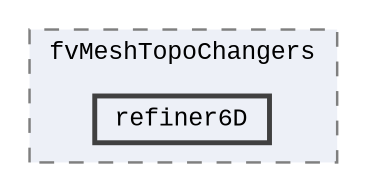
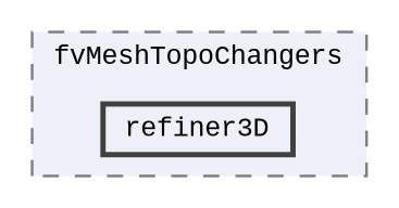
  digraph {
    compound=true
    fontname="Liberation Mono"
-   n1 [color=grey25 fillcolor="#edf0f7" fontname="Liberation Mono" fontsize=10 height=0.2 label=refiner6D shape=box style="filled,bold" width=0.4]
+   n1 [color=grey25 fillcolor="#edf0f7" fontname="Liberation Mono" fontsize=10 height=0.2 label=refiner3D shape=box style="filled,bold" width=0.4]
    subgraph cluster_1 {
      bgcolor="#edf0f7"
      fontsize=10
      label=fvMeshTopoChangers
      pencolor=grey50
      style="filled,dashed"
      n1
    }
  }
